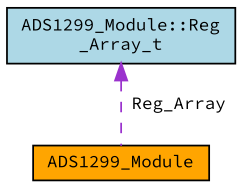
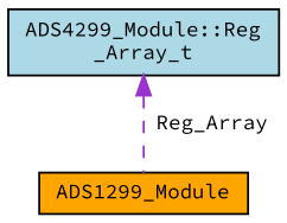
  digraph {
    fontname="Source Code Pro"
    node [color=black fontname="Source Code Pro" fontsize=10 shape=record style=filled]
    n1 [fillcolor=orange fontcolor=black height=0.2 label=ADS1299_Module width=0.4]
-   n2 [fillcolor=lightblue height=0.2 label="ADS1299_Module::Reg\l_Array_t" width=0.4]
+   n2 [fillcolor=lightblue height=0.2 label="ADS4299_Module::Reg\l_Array_t" width=0.4]
    n2 -> n1 [color=darkorchid3 dir=back fontname="Source Code Pro" fontsize=10 label=" Reg_Array" labelfontname=Helvetica labelfontsize=10 style=dashed]
  }
